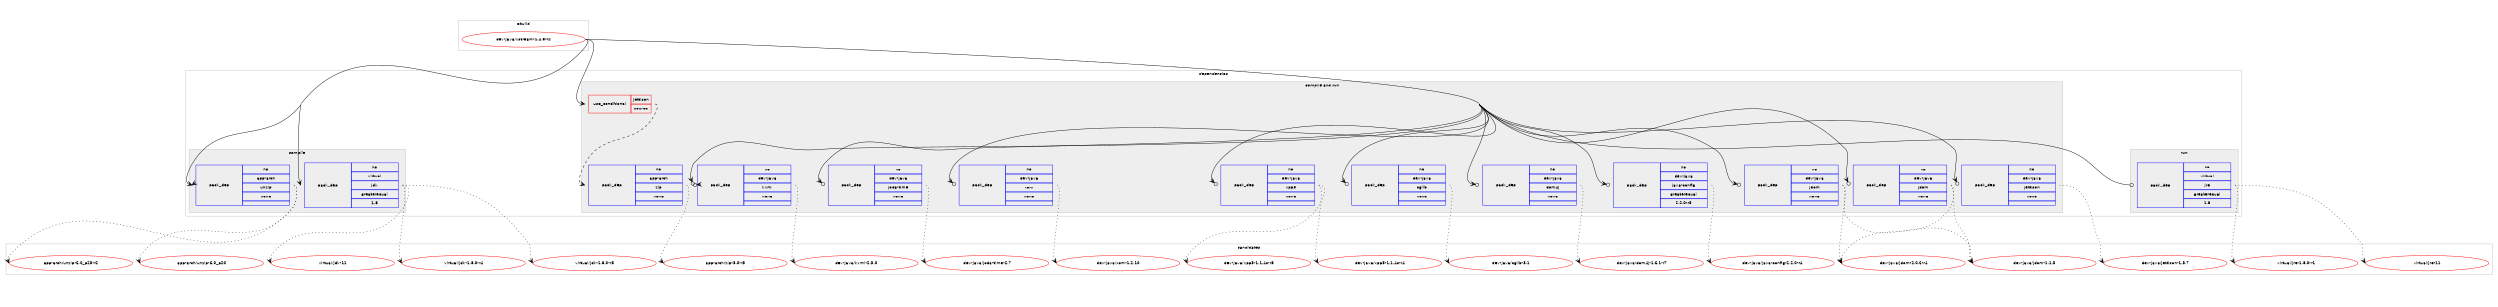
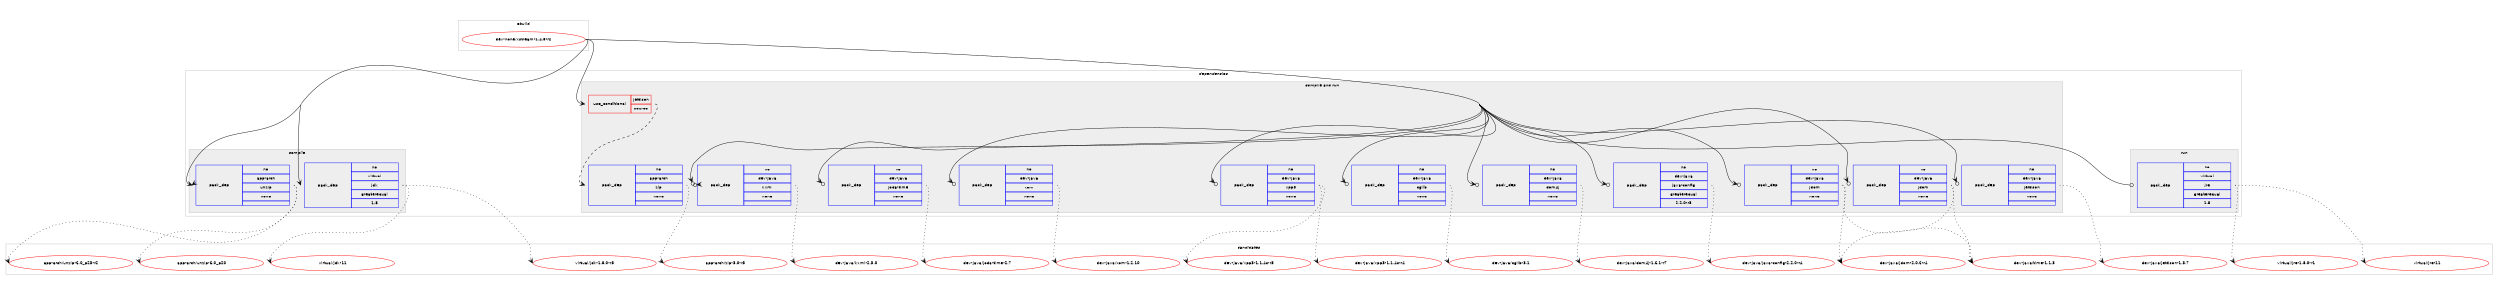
  digraph {
    compound=true
    concentrate=true
    fontname=Helvetica
    fontsize=10
    newrank=true
    rankdir=TB
    ranksep=1.5
    node [color=red fontname=Helvetica fontsize=10]
    edge [arrowhead=vee headport=w style=dotted tailport=e weight=100]
-   n1 [label="dev-java/xstream-1.4.8-r2" width=4]
+   n1 [label="dev-none/xstream-1.4.8-r2" width=4]
    n2 [color=blue label=<<TABLE BORDER="0" CELLBORDER="1" CELLSPACING="0" CELLPADDING="4" WIDTH="220"><TR><TD ROWSPAN="6" CELLPADDING="30">pack_dep</TD></TR><TR><TD WIDTH="110">no</TD></TR><TR><TD>app-arch</TD></TR><TR><TD>unzip</TD></TR><TR><TD>none</TD></TR><TR><TD></TD></TR></TABLE>> shape=none]
    n3 [color=blue label=<<TABLE BORDER="0" CELLBORDER="1" CELLSPACING="0" CELLPADDING="4" WIDTH="220"><TR><TD ROWSPAN="6" CELLPADDING="30">pack_dep</TD></TR><TR><TD WIDTH="110">no</TD></TR><TR><TD>virtual</TD></TR><TR><TD>jdk</TD></TR><TR><TD>greaterequal</TD></TR><TR><TD>1.8</TD></TR></TABLE>> shape=none]
    n4 [color=blue label=<<TABLE BORDER="0" CELLBORDER="1" CELLSPACING="0" CELLPADDING="4" WIDTH="220"><TR><TD ROWSPAN="6" CELLPADDING="30">pack_dep</TD></TR><TR><TD WIDTH="110">no</TD></TR><TR><TD>app-arch</TD></TR><TR><TD>zip</TD></TR><TR><TD>none</TD></TR><TR><TD></TD></TR></TABLE>> shape=none]
    n5 [label=<<TABLE BORDER="0" CELLBORDER="1" CELLSPACING="0" CELLPADDING="4"><TR><TD ROWSPAN="3" CELLPADDING="10">use_conditional</TD></TR><TR><TD>jettison</TD></TR><TR><TD>source</TD></TR></TABLE>> shape=none]
    n6 [color=blue label=<<TABLE BORDER="0" CELLBORDER="1" CELLSPACING="0" CELLPADDING="4" WIDTH="220"><TR><TD ROWSPAN="6" CELLPADDING="30">pack_dep</TD></TR><TR><TD WIDTH="110">no</TD></TR><TR><TD>dev-java</TD></TR><TR><TD>cglib</TD></TR><TR><TD>none</TD></TR><TR><TD></TD></TR></TABLE>> shape=none]
    n7 [color=blue label=<<TABLE BORDER="0" CELLBORDER="1" CELLSPACING="0" CELLPADDING="4" WIDTH="220"><TR><TD ROWSPAN="6" CELLPADDING="30">pack_dep</TD></TR><TR><TD WIDTH="110">no</TD></TR><TR><TD>dev-java</TD></TR><TR><TD>dom4j</TD></TR><TR><TD>none</TD></TR><TR><TD></TD></TR></TABLE>> shape=none]
    n8 [color=blue label=<<TABLE BORDER="0" CELLBORDER="1" CELLSPACING="0" CELLPADDING="4" WIDTH="220"><TR><TD ROWSPAN="6" CELLPADDING="30">pack_dep</TD></TR><TR><TD WIDTH="110">no</TD></TR><TR><TD>dev-java</TD></TR><TR><TD>java-config</TD></TR><TR><TD>greaterequal</TD></TR><TR><TD>2.2.0-r3</TD></TR></TABLE>> shape=none]
    n9 [color=blue label=<<TABLE BORDER="0" CELLBORDER="1" CELLSPACING="0" CELLPADDING="4" WIDTH="220"><TR><TD ROWSPAN="6" CELLPADDING="30">pack_dep</TD></TR><TR><TD WIDTH="110">no</TD></TR><TR><TD>dev-java</TD></TR><TR><TD>jdom</TD></TR><TR><TD>none</TD></TR><TR><TD></TD></TR></TABLE>> shape=none]
    n10 [color=blue label=<<TABLE BORDER="0" CELLBORDER="1" CELLSPACING="0" CELLPADDING="4" WIDTH="220"><TR><TD ROWSPAN="6" CELLPADDING="30">pack_dep</TD></TR><TR><TD WIDTH="110">no</TD></TR><TR><TD>dev-java</TD></TR><TR><TD>jdom</TD></TR><TR><TD>none</TD></TR><TR><TD></TD></TR></TABLE>> shape=none]
    n11 [color=blue label=<<TABLE BORDER="0" CELLBORDER="1" CELLSPACING="0" CELLPADDING="4" WIDTH="220"><TR><TD ROWSPAN="6" CELLPADDING="30">pack_dep</TD></TR><TR><TD WIDTH="110">no</TD></TR><TR><TD>dev-java</TD></TR><TR><TD>jettison</TD></TR><TR><TD>none</TD></TR><TR><TD></TD></TR></TABLE>> shape=none]
    n12 [color=blue label=<<TABLE BORDER="0" CELLBORDER="1" CELLSPACING="0" CELLPADDING="4" WIDTH="220"><TR><TD ROWSPAN="6" CELLPADDING="30">pack_dep</TD></TR><TR><TD WIDTH="110">no</TD></TR><TR><TD>dev-java</TD></TR><TR><TD>kxml</TD></TR><TR><TD>none</TD></TR><TR><TD></TD></TR></TABLE>> shape=none]
    n13 [color=blue label=<<TABLE BORDER="0" CELLBORDER="1" CELLSPACING="0" CELLPADDING="4" WIDTH="220"><TR><TD ROWSPAN="6" CELLPADDING="30">pack_dep</TD></TR><TR><TD WIDTH="110">no</TD></TR><TR><TD>dev-java</TD></TR><TR><TD>joda-time</TD></TR><TR><TD>none</TD></TR><TR><TD></TD></TR></TABLE>> shape=none]
    n14 [color=blue label=<<TABLE BORDER="0" CELLBORDER="1" CELLSPACING="0" CELLPADDING="4" WIDTH="220"><TR><TD ROWSPAN="6" CELLPADDING="30">pack_dep</TD></TR><TR><TD WIDTH="110">no</TD></TR><TR><TD>dev-java</TD></TR><TR><TD>xom</TD></TR><TR><TD>none</TD></TR><TR><TD></TD></TR></TABLE>> shape=none]
    n15 [color=blue label=<<TABLE BORDER="0" CELLBORDER="1" CELLSPACING="0" CELLPADDING="4" WIDTH="220"><TR><TD ROWSPAN="6" CELLPADDING="30">pack_dep</TD></TR><TR><TD WIDTH="110">no</TD></TR><TR><TD>dev-java</TD></TR><TR><TD>xpp3</TD></TR><TR><TD>none</TD></TR><TR><TD></TD></TR></TABLE>> shape=none]
    n16 [color=blue label=<<TABLE BORDER="0" CELLBORDER="1" CELLSPACING="0" CELLPADDING="4" WIDTH="220"><TR><TD ROWSPAN="6" CELLPADDING="30">pack_dep</TD></TR><TR><TD WIDTH="110">no</TD></TR><TR><TD>virtual</TD></TR><TR><TD>jre</TD></TR><TR><TD>greaterequal</TD></TR><TR><TD>1.8</TD></TR></TABLE>> shape=none]
    n17 [label="app-arch/unzip-6.0_p20" width=4]
    n18 [label="app-arch/unzip-6.0_p23-r2" width=4]
    n19 [label="virtual/jdk-1.8.0-r3" width=4]
-   n20 [label="virtual/jdk-1.8.0-r4" width=4]
    n21 [label="virtual/jdk-11" width=4]
    n22 [label="app-arch/zip-3.0-r3" width=4]
    n23 [label="dev-java/cglib-3.1" width=4]
    n24 [label="dev-java/dom4j-1.6.1-r7" width=4]
    n25 [label="dev-java/java-config-2.2.0-r4" width=4]
-   n26 [label="dev-java/jdom-1.1.3" width=4]
+   n26 [label="dev-java/time-1.1.3" width=4]
    n27 [label="dev-java/jdom-2.0.6-r4" width=4]
    n28 [label="dev-java/jettison-1.3.7" width=4]
    n29 [label="dev-java/joda-time-2.7" width=4]
    n30 [label="dev-java/kxml-2.3.0" width=4]
    n31 [label="dev-java/xom-1.2.10" width=4]
    n32 [label="virtual/jre-1.8.0-r1" width=4]
    n33 [label="virtual/jre-11" width=4]
    n34 [label="dev-java/xpp3-1.1.4c-r3" width=4]
    n35 [label="dev-java/xpp3-1.1.4c-r4" width=4]
    subgraph cluster_1 {
      color=gray
      label=<<i>ebuild</i>>
      rank=same
      n1
    }
    subgraph cluster_2 {
      color=gray
      label=<<i>dependencies</i>>
      subgraph cluster_3 {
        color=gray
        fillcolor="#eeeeee"
        label=<<i>compile</i>>
        style=filled
        subgraph sub_4 {
          color=gray
          fillcolor="#eeeeee"
          label=<<i>compile</i>>
          style=filled
          n2
        }
        subgraph sub_5 {
          color=gray
          fillcolor="#eeeeee"
          label=<<i>compile</i>>
          style=filled
          n3
        }
      }
      subgraph cluster_6 {
        color=gray
        fillcolor="#eeeeee"
        label=<<i>compile and run</i>>
        style=filled
        subgraph sub_7 {
          color=gray
          fillcolor="#eeeeee"
          label=<<i>compile and run</i>>
          style=filled
          n5
          subgraph sub_8 {
            color=gray
            fillcolor="#eeeeee"
            label=<<i>compile and run</i>>
            style=filled
            n4
          }
        }
        subgraph sub_9 {
          color=gray
          fillcolor="#eeeeee"
          label=<<i>compile and run</i>>
          style=filled
          n6
        }
        subgraph sub_10 {
          color=gray
          fillcolor="#eeeeee"
          label=<<i>compile and run</i>>
          style=filled
          n7
        }
        subgraph sub_11 {
          color=gray
          fillcolor="#eeeeee"
          label=<<i>compile and run</i>>
          style=filled
          n8
        }
        subgraph sub_12 {
          color=gray
          fillcolor="#eeeeee"
          label=<<i>compile and run</i>>
          style=filled
          n9
        }
        subgraph sub_13 {
          color=gray
          fillcolor="#eeeeee"
          label=<<i>compile and run</i>>
          style=filled
          n10
        }
        subgraph sub_14 {
          color=gray
          fillcolor="#eeeeee"
          label=<<i>compile and run</i>>
          style=filled
          n11
        }
        subgraph sub_15 {
          color=gray
          fillcolor="#eeeeee"
          label=<<i>compile and run</i>>
          style=filled
          n12
        }
        subgraph sub_16 {
          color=gray
          fillcolor="#eeeeee"
          label=<<i>compile and run</i>>
          style=filled
          n13
        }
        subgraph sub_17 {
          color=gray
          fillcolor="#eeeeee"
          label=<<i>compile and run</i>>
          style=filled
          n14
        }
        subgraph sub_18 {
          color=gray
          fillcolor="#eeeeee"
          label=<<i>compile and run</i>>
          style=filled
          n15
        }
      }
      subgraph cluster_19 {
        color=gray
        fillcolor="#eeeeee"
        label=<<i>run</i>>
        style=filled
        subgraph sub_20 {
          color=gray
          fillcolor="#eeeeee"
          label=<<i>run</i>>
          style=filled
          n16
        }
      }
    }
    subgraph cluster_21 {
      color=gray
      label=<<i>candidates</i>>
      rank=same
      subgraph sub_22 {
        color=black
        label=<<i>candidates</i>>
        nodesep=1
        rank=same
        n17
        n18
      }
      subgraph sub_23 {
        color=black
        label=<<i>candidates</i>>
        nodesep=1
        rank=same
        n19
-       n20
        n21
      }
      subgraph sub_24 {
        color=black
        label=<<i>candidates</i>>
        nodesep=1
        rank=same
        n22
      }
      subgraph sub_25 {
        color=black
        label=<<i>candidates</i>>
        nodesep=1
        rank=same
        n23
      }
      subgraph sub_26 {
        color=black
        label=<<i>candidates</i>>
        nodesep=1
        rank=same
        n24
      }
      subgraph sub_27 {
        color=black
        label=<<i>candidates</i>>
        nodesep=1
        rank=same
        n25
      }
      subgraph sub_28 {
        color=black
        label=<<i>candidates</i>>
        nodesep=1
        rank=same
        n26
        n27
      }
      subgraph sub_29 {
        color=black
        label=<<i>candidates</i>>
        nodesep=1
        rank=same
        n26
        n27
      }
      subgraph sub_30 {
        color=black
        label=<<i>candidates</i>>
        nodesep=1
        rank=same
        n28
      }
      subgraph sub_31 {
        color=black
        label=<<i>candidates</i>>
        nodesep=1
        rank=same
        n29
      }
      subgraph sub_32 {
        color=black
        label=<<i>candidates</i>>
        nodesep=1
        rank=same
        n30
      }
      subgraph sub_33 {
        color=black
        label=<<i>candidates</i>>
        nodesep=1
        rank=same
        n31
      }
      subgraph sub_34 {
        color=black
        label=<<i>candidates</i>>
        nodesep=1
        rank=same
        n32
        n33
      }
      subgraph sub_35 {
        color=black
        label=<<i>candidates</i>>
        nodesep=1
        rank=same
        n34
        n35
      }
    }
    n1 -> n2 [style=solid weight=20]
    n1 -> n3 [style=solid weight=20]
    n1 -> n5 [style=solid weight=20]
    n1 -> n6 [arrowhead=odotvee style=solid weight=20]
    n1 -> n7 [arrowhead=odotvee style=solid weight=20]
    n1 -> n8 [arrowhead=odotvee style=solid weight=20]
    n1 -> n9 [arrowhead=odotvee style=solid weight=20]
    n1 -> n10 [arrowhead=odotvee style=solid weight=20]
    n1 -> n11 [arrowhead=odotvee style=solid weight=20]
    n1 -> n12 [arrowhead=odotvee style=solid weight=20]
    n1 -> n13 [arrowhead=odotvee style=solid weight=20]
    n1 -> n14 [arrowhead=odotvee style=solid weight=20]
    n1 -> n15 [arrowhead=odotvee style=solid weight=20]
    n1 -> n16 [arrowhead=odot style=solid weight=20]
    n2 -> n17
    n2 -> n18
    n3 -> n19
-   n3 -> n20
    n3 -> n21
    n4 -> n22
    n5 -> n4 [style=dashed weight=20]
    n6 -> n23
    n7 -> n24
    n8 -> n25
    n9 -> n26
    n9 -> n27
    n10 -> n26
    n10 -> n27
    n11 -> n28
    n12 -> n30
    n13 -> n29
    n14 -> n31
    n15 -> n34
    n15 -> n35
    n16 -> n32
    n16 -> n33
  }
